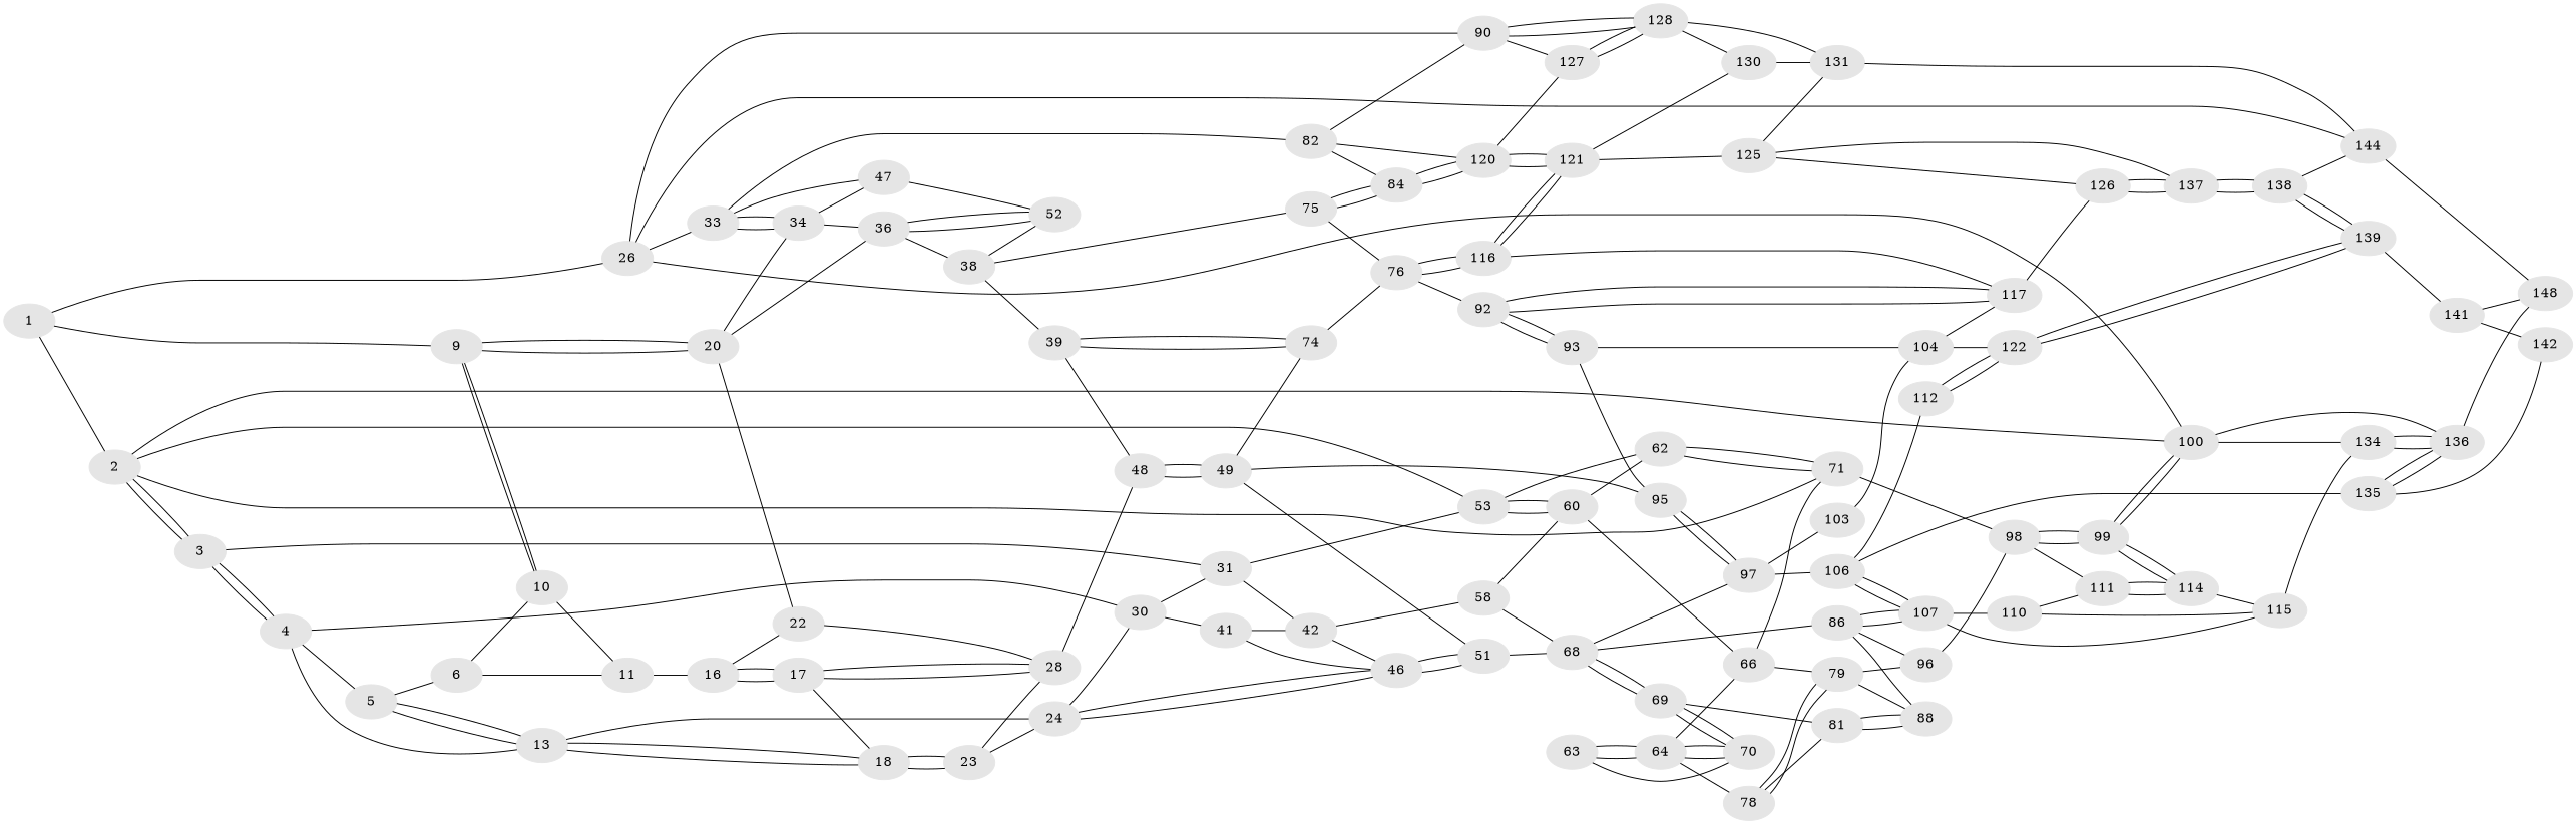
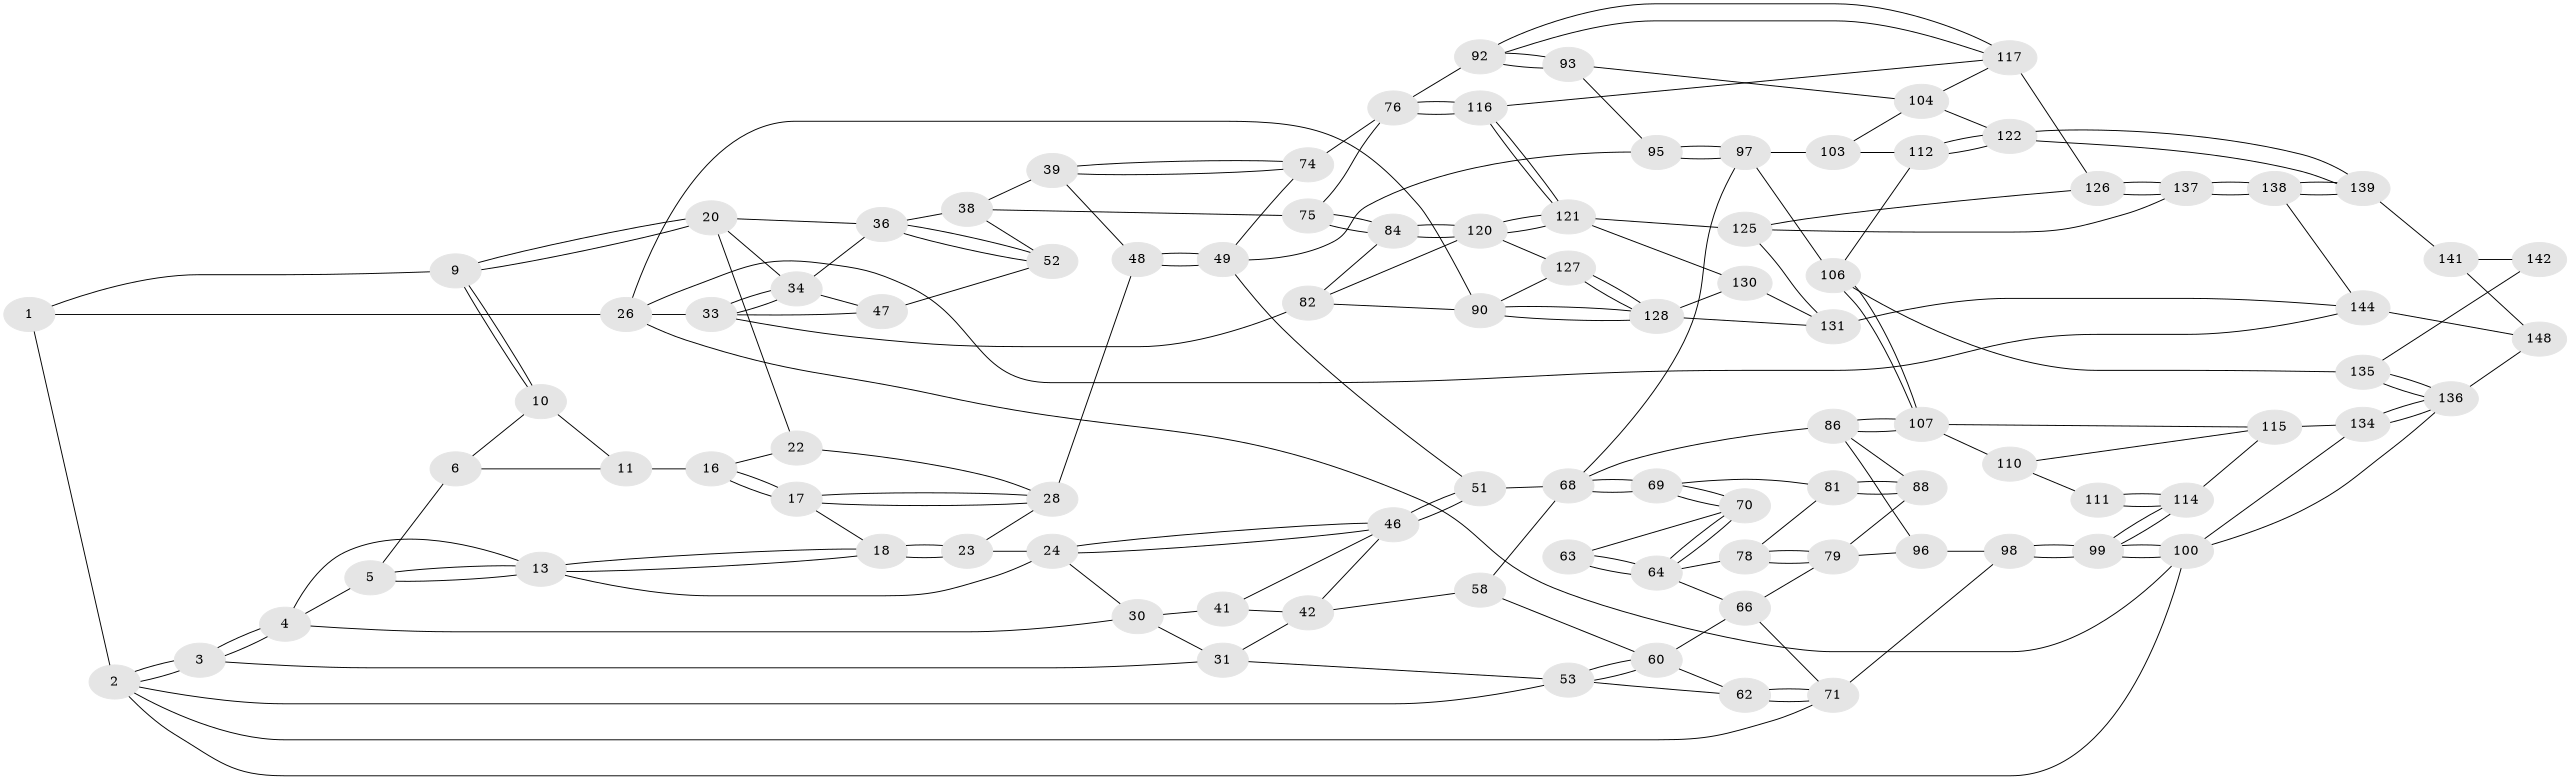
  graph {
    rankdir=LR
    node [color=gray90 style=filled]
    1 [super="+8"]
    2 [super="+55"]
    9
    26 [super="+89"]
    3
    53 [super="+54"]
    71 [super="+73"]
    100 [super="+101"]
    10
    20 [super="+21"]
    33 [super="+46"]
    90 [super="+91"]
    144 [super="+145"]
    4 [super="+15"]
    31 [super="+43"]
    60 [super="+61"]
    62
    98 [super="+108"]
    134
    136 [super="+149"]
    5
    13 [super="+14"]
    30 [super="+32"]
    42 [super="+57"]
    6 [super="+7"]
    18
    24 [super="+25"]
    41
    11 [super="+12"]
    16 [super="+19"]
    22 [super="+27"]
    34 [super="+35"]
    36 [super="+37"]
    17
    23
    n36 [label=46 super="+45"]
    28 [super="+29"]
    48
    47
    38 [super="+56"]
    52
    39 [super="+40"]
    74
    51
    82 [super="+83"]
    127
    128 [super="+129"]
    148
    49 [super="+50"]
    58 [super="+59"]
    84
    120 [super="+123"]
    75
    76 [super="+77"]
    68 [super="+85"]
    95
    97 [super="+102"]
    69
    86 [super="+87"]
    66 [super="+72"]
    63 [super="+67"]
    64 [super="+65"]
    70
    79 [super="+80"]
    78
    81
    88
    96
    107 [super="+109"]
    103 [super="+105"]
    106 [super="+113"]
    99
    111
    92
    116
    93 [super="+94"]
    117 [super="+118"]
    121 [super="+124"]
    110
    115 [super="+133"]
    130
    131 [super="+143"]
    104 [super="+119"]
    126
    122
    112
    135
    114
    139
    142
    125 [super="+132"]
    137 [super="+140"]
    141 [super="+147"]
    138 [super="+146"]
    1 -- 2
    1 -- 9
    1 -- 26 [weight=2]
    2 -- 3
    2 -- 3
    2 -- 53
    2 -- 71
    2 -- 100
    9 -- 10
    9 -- 10
    9 -- 20
    9 -- 20
    26 -- 100
    26 -- 33
    26 -- 90
    26 -- 144
    3 -- 4
    3 -- 4
    3 -- 31
    53 -- 60
    53 -- 60
    53 -- 62
    71 -- 98
    100 -- 134
    100 -- 136
    10 -- 11
    20 -- 22
    20 -- 34
    20 -- 36
    33 -- 34
    33 -- 34
    33 -- 47
    33 -- 82
    90 -- 127
    90 -- 128
    90 -- 128
    144 -- 148
    4 -- 5
    4 -- 13
    4 -- 30
    31 -- 53
    31 -- 42
    60 -- 62
    60 -- 66
    62 -- 71
    62 -- 71
    98 -- 99
    98 -- 99
-   98 -- 111
    134 -- 136
    134 -- 136
    136 -- 148
    5 -- 13
    5 -- 13
    5 -- 6
    13 -- 18
    13 -- 18
    13 -- 24
    30 -- 31
    30 -- 41
    42 -- n36
    42 -- 58
    6 -- 10
    6 -- 11
    18 -- 23
    18 -- 23
    24 -- 30
    24 -- n36
    24 -- n36
    41 -- 42
    41 -- n36
    11 -- 16 [weight=2]
    16 -- 22
    16 -- 17
    16 -- 17
    22 -- 28
    34 -- 36
    34 -- 47
    36 -- 38
    36 -- 52
    36 -- 52
    17 -- 18
    17 -- 28
    17 -- 28
    23 -- 24
    23 -- 28
    n36 -- 51
    n36 -- 51
    28 -- 48
    48 -- 49
    48 -- 49
    47 -- 52
    38 -- 52
    38 -- 39
    38 -- 75
    39 -- 48
    39 -- 74
    39 -- 74
    74 -- 76
    51 -- 68
    82 -- 90
    82 -- 84
    82 -- 120
    127 -- 128
    127 -- 128
    128 -- 130
    128 -- 131
    49 -- 74
    49 -- 51
    49 -- 95
    58 -- 60
    58 -- 68 [weight=2]
    84 -- 120
    84 -- 120
    120 -- 127
    120 -- 121
    120 -- 121
    75 -- 84
    75 -- 84
    75 -- 76
    76 -- 92
    76 -- 116
    76 -- 116
    68 -- 97
    68 -- 69
    68 -- 69
    68 -- 86
    95 -- 97
    95 -- 97
    97 -- 103
    97 -- 106
    69 -- 70
    69 -- 70
    69 -- 81
    86 -- 88
    86 -- 96
    86 -- 107
    86 -- 107
    66 -- 71
    66 -- 79
    63 -- 64
    63 -- 64
    63 -- 70
    64 -- 66
    64 -- 70
    64 -- 70
    64 -- 78
    79 -- 88
    79 -- 96
    78 -- 79
    78 -- 79
    78 -- 81
    81 -- 88
    81 -- 88
    96 -- 98
    107 -- 110
    107 -- 115
    103 -- 104
+   103 -- 112
    106 -- 107
    106 -- 107
    106 -- 112
    106 -- 135
    99 -- 100
    99 -- 100
    99 -- 114
    99 -- 114
    111 -- 114
    111 -- 114
    92 -- 93
    92 -- 93
    92 -- 117
    92 -- 117
    116 -- 117
    116 -- 121
    116 -- 121
    93 -- 95
    93 -- 104
    117 -- 126
    121 -- 130
    121 -- 125
    110 -- 111
    110 -- 115
    115 -- 134
    130 -- 131
    131 -- 144
    104 -- 117
    104 -- 122
    126 -- 137
    126 -- 137
    122 -- 139
    122 -- 139
    112 -- 122
    112 -- 122
    135 -- 136
    135 -- 136
    135 -- 142
    114 -- 115
    139 -- 141
    125 -- 131
    125 -- 126
    125 -- 137
    137 -- 138 [weight=2]
    137 -- 138
    141 -- 148
    141 -- 142 [weight=2]
    138 -- 144
    138 -- 139
    138 -- 139
  }
